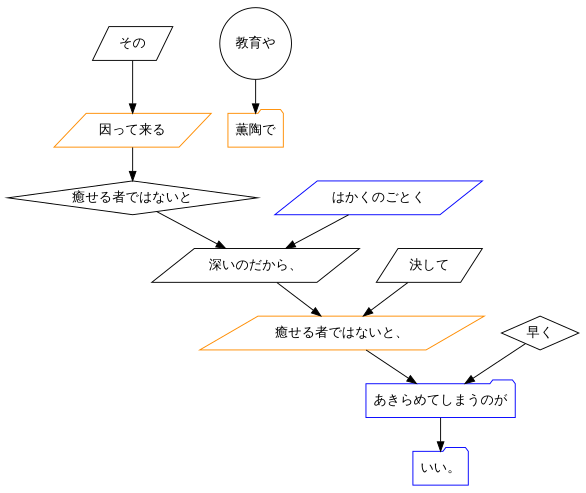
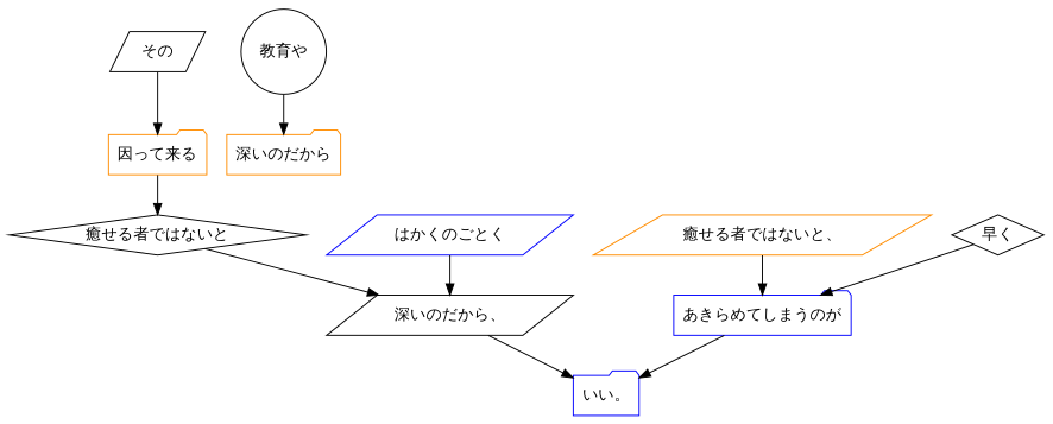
  digraph {
    node [color=black shape=parallelogram]
    n1 [label="その"]
-   n2 [color=darkorange label="因って来る"]
+   n2 [color=darkorange label="因って来る" shape=folder]
    n3 [label="癒せる者ではないと" shape=diamond]
    n4 [label="深いのだから、"]
    n5 [color=blue label="いい。" shape=folder]
    n6 [color=blue label="はかくのごとく"]
-   n7 [label="決して"]
    n8 [color=darkorange label="癒せる者ではないと、"]
    n9 [color=blue label="あきらめてしまうのが" shape=folder]
    n10 [label="教育や" shape=circle]
-   n11 [color=darkorange label="薫陶で" shape=folder]
+   n11 [color=darkorange label="深いのだから" shape=folder]
    n12 [label="早く" shape=diamond]
    n1 -> n2
    n2 -> n3
    n3 -> n4
-   n4 -> n8
+   n4 -> n5
    n6 -> n4
-   n7 -> n8
    n8 -> n9
    n9 -> n5
    n10 -> n11
    n12 -> n9
  }
